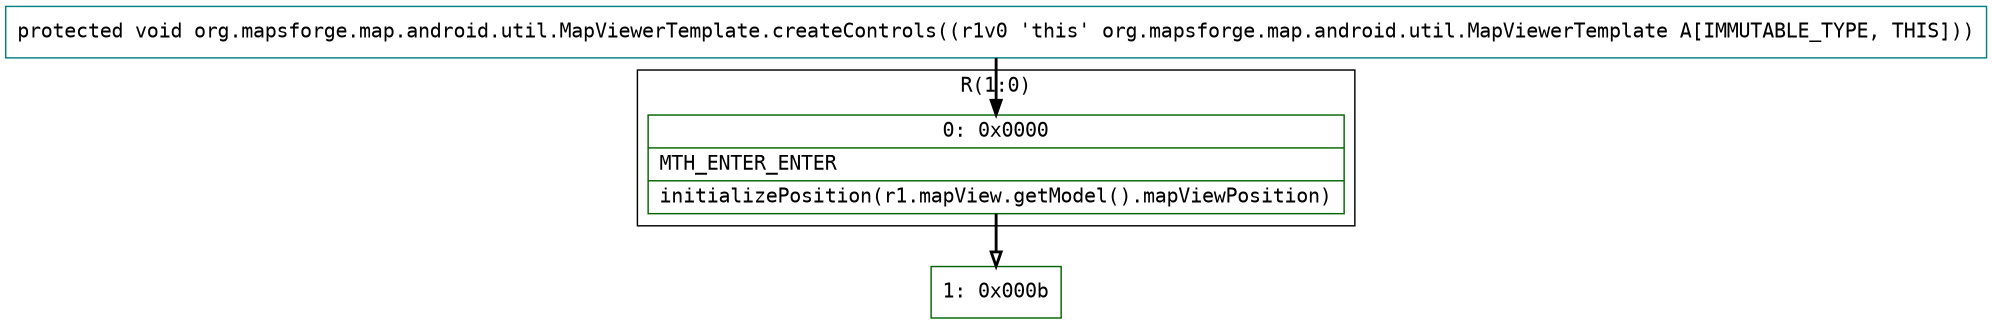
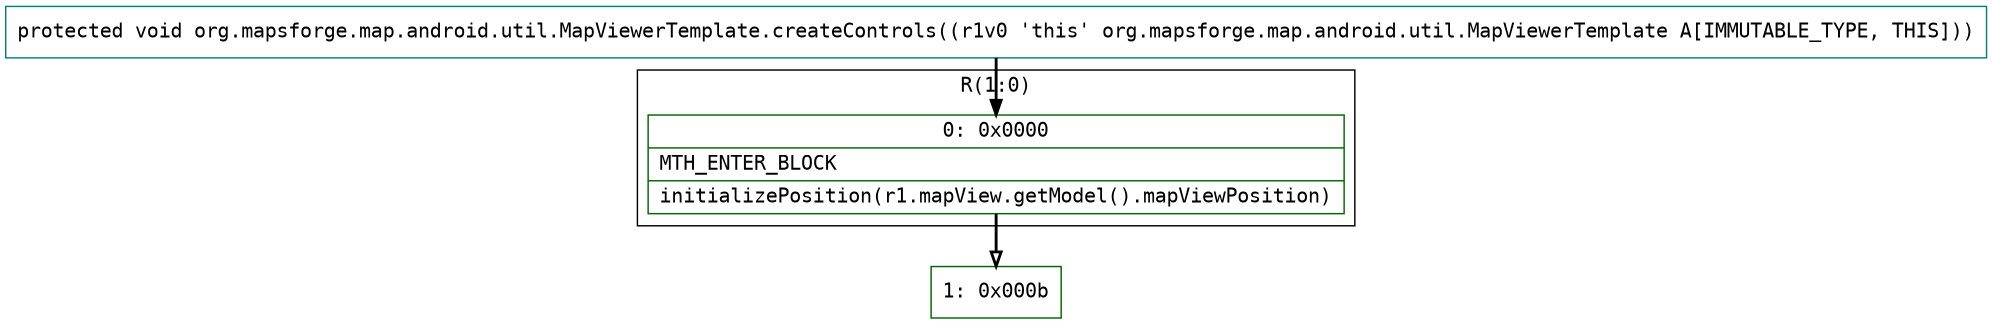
  digraph {
    fontname="DejaVu Sans Mono"
    node [color=darkgreen shape=record fontname="DejaVu Sans Mono"]
    edge [style=bold fontname="DejaVu Sans Mono"]
-   n1 [label="{0\:\ 0x0000|MTH_ENTER_ENTER\l|initializePosition(r1.mapView.getModel().mapViewPosition)\l}"]
+   n1 [label="{0\:\ 0x0000|MTH_ENTER_BLOCK\l|initializePosition(r1.mapView.getModel().mapViewPosition)\l}"]
    n2 [label="{1\:\ 0x000b}"]
    n3 [label="{protected void org.mapsforge.map.android.util.MapViewerTemplate.createControls((r1v0 'this' org.mapsforge.map.android.util.MapViewerTemplate A[IMMUTABLE_TYPE, THIS])) }" color=teal]
    subgraph cluster_1 {
      label="R(1:0)"
      n1
    }
    n1 -> n2 [arrowhead=onormal]
    n3 -> n1 [arrowhead=normal]
  }
